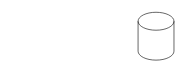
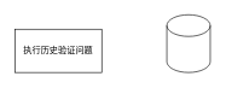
  <mxCell id="0" />
  <mxCell id="1" parent="0" />
  <mxCell id="2" value="" style="shape=cylinder3;whiteSpace=wrap;html=1;boundedLbl=1;backgroundOutline=1;size=15;" vertex="1" parent="1"><mxGeometry x="230" y="20" width="60" height="80" as="geometry" /></mxCell>
+ <mxCell id="3" value="执行历史验证问题" style="rounded=0;whiteSpace=wrap;html=1;" vertex="1" parent="1"><mxGeometry x="20" y="40" width="120" height="60" as="geometry" /></mxCell>
